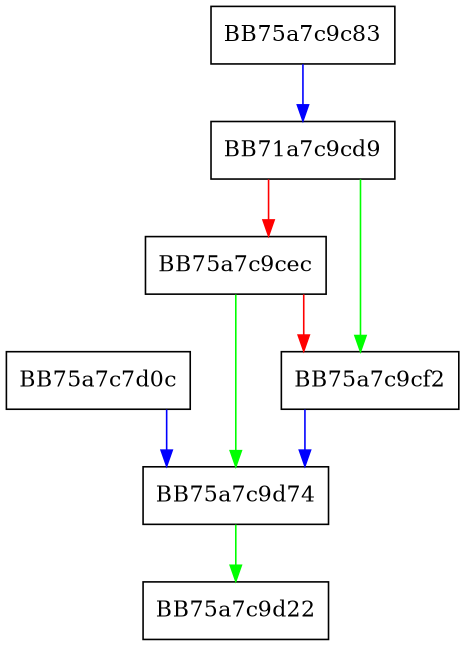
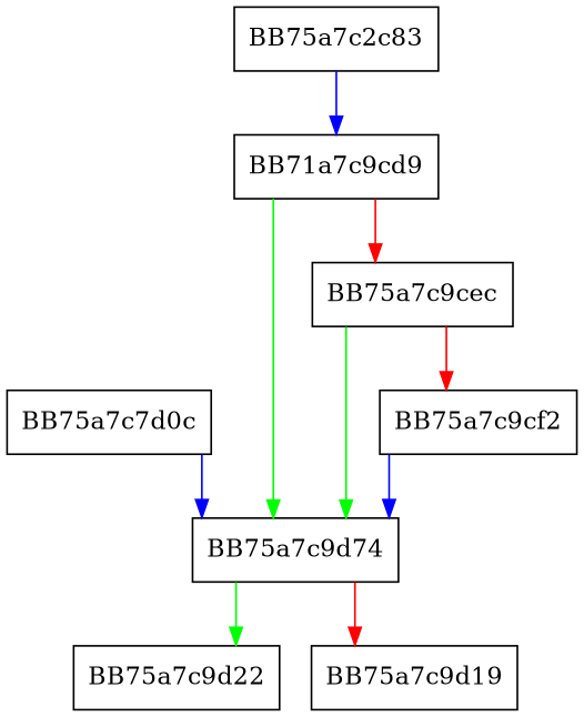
  digraph {
    splines=ortho
    node [shape=box]
    edge [color=blue]
    n1 [label=BB75a7c7d0c]
    n2 [label=BB75a7c9d74]
    n3 [label=BB71a7c9cd9]
-   BB75a7c9c83
+   BB75a7c9c83 [label=BB75a7c2c83]
    BB75a7c9d22
+   BB75a7c9d19
    BB75a7c9cec
    BB75a7c9cf2
    n1 -> n2
    n2 -> BB75a7c9d22 [color=green]
-   n3 -> BB75a7c9cf2 [color=green]
+   n2 -> BB75a7c9d19 [color=red]
+   n3 -> n2 [color=green]
    n3 -> BB75a7c9cec [color=red]
    BB75a7c9c83 -> n3
    BB75a7c9cec -> n2 [color=green]
    BB75a7c9cec -> BB75a7c9cf2 [color=red]
    BB75a7c9cf2 -> n2
  }
